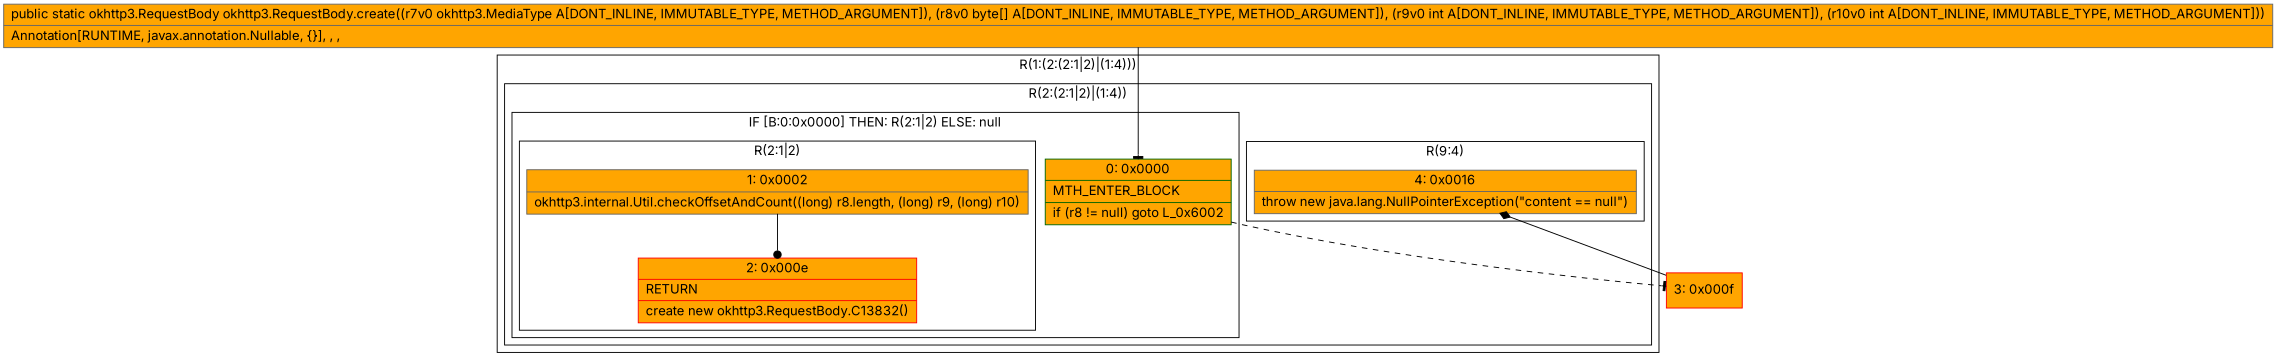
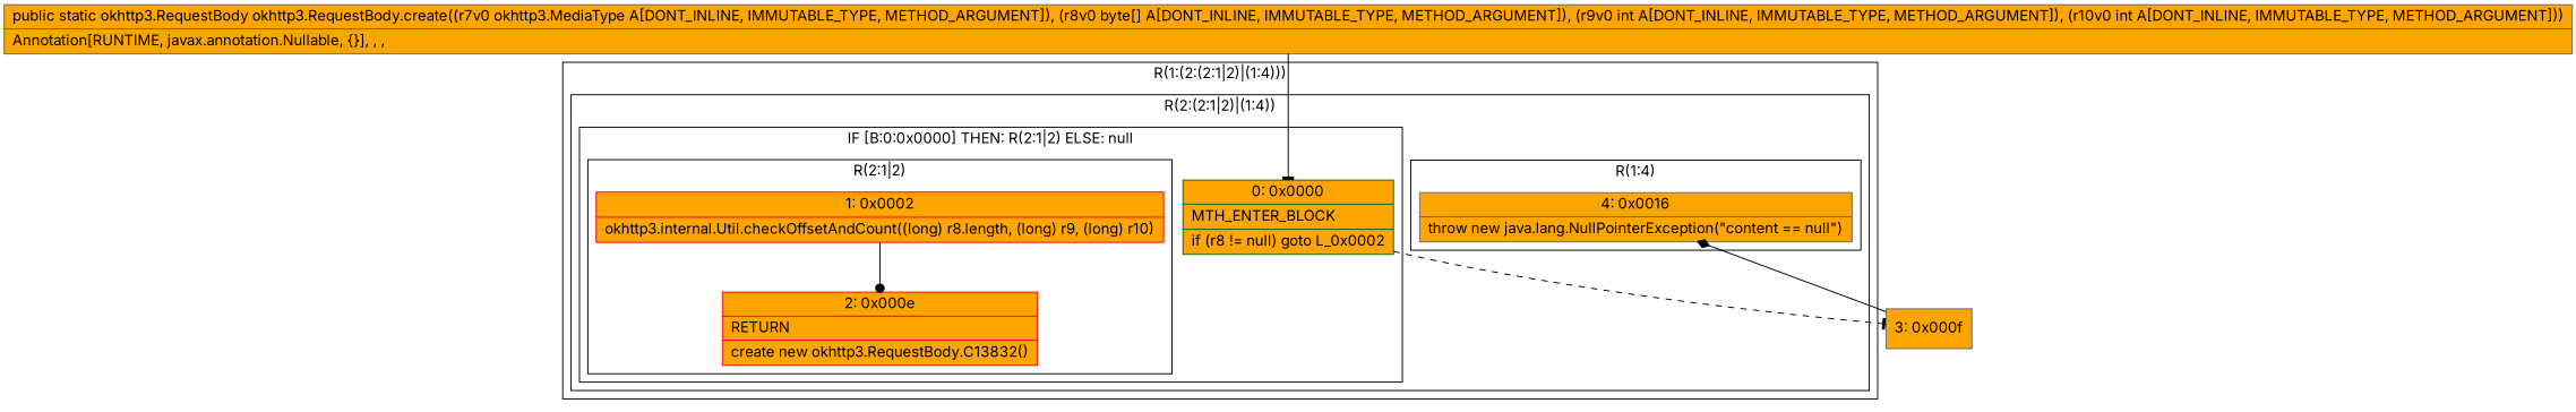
  digraph {
    fontname=Inter
    node [color=gray40 fillcolor=orange fontname=Inter shape=record style=filled]
    edge [arrowhead=tee fontname=Inter]
-   n1 [label="{1\:\ 0x0002|okhttp3.internal.Util.checkOffsetAndCount((long) r8.length, (long) r9, (long) r10)\l}"]
+   n1 [color=red label="{1\:\ 0x0002|okhttp3.internal.Util.checkOffsetAndCount((long) r8.length, (long) r9, (long) r10)\l}"]
    n2 [color=red label="{2\:\ 0x000e|RETURN\l|create new okhttp3.RequestBody.C13832()\l}"]
-   n3 [color=darkgreen label="{0\:\ 0x0000|MTH_ENTER_BLOCK\l|if (r8 != null) goto L_0x6002\l}"]
+   n3 [color=darkgreen label="{0\:\ 0x0000|MTH_ENTER_BLOCK\l|if (r8 != null) goto L_0x0002\l}"]
    n4 [label="{4\:\ 0x0016|throw new java.lang.NullPointerException(\"content == null\")\l}"]
-   n5 [color=red label="{3\:\ 0x000f}"]
+   n5 [label="{3\:\ 0x000f}"]
    n6 [label="{public static okhttp3.RequestBody okhttp3.RequestBody.create((r7v0 okhttp3.MediaType A[DONT_INLINE, IMMUTABLE_TYPE, METHOD_ARGUMENT]), (r8v0 byte[] A[DONT_INLINE, IMMUTABLE_TYPE, METHOD_ARGUMENT]), (r9v0 int A[DONT_INLINE, IMMUTABLE_TYPE, METHOD_ARGUMENT]), (r10v0 int A[DONT_INLINE, IMMUTABLE_TYPE, METHOD_ARGUMENT]))  | Annotation[RUNTIME, javax.annotation.Nullable, \{\}], , , \l}"]
    subgraph cluster_1 {
      label="R(1:(2:(2:1|2)|(1:4)))"
      subgraph cluster_2 {
        label="R(2:(2:1|2)|(1:4))"
        subgraph cluster_3 {
          label="IF [B:0:0x0000] THEN: R(2:1|2) ELSE: null"
          n3
          subgraph cluster_4 {
            label="R(2:1|2)"
            n1
            n2
          }
        }
        subgraph cluster_5 {
-         label="R(9:4)"
+         label="R(1:4)"
          n4
        }
      }
    }
    n1 -> n2 [arrowhead=dot]
    n3 -> n5 [style=dashed]
    n5 -> n4 [arrowhead=diamond]
    n6 -> n3
  }
